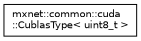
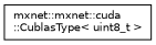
  digraph {
    rankdir=LR
-   n1 [color=black fillcolor=white fontname=Helvetica fontsize=10 height=0.2 label="mxnet::common::cuda\l::CublasType\< uint8_t \>" shape=record style=filled width=0.4]
+   n1 [color=black fillcolor=white fontname=Helvetica fontsize=10 height=0.2 label="mxnet::mxnet::cuda\l::CublasType\< uint8_t \>" shape=record style=filled width=0.4]
  }
